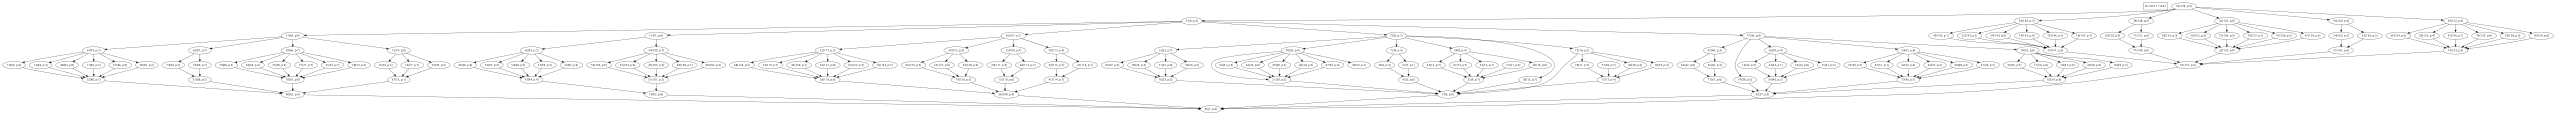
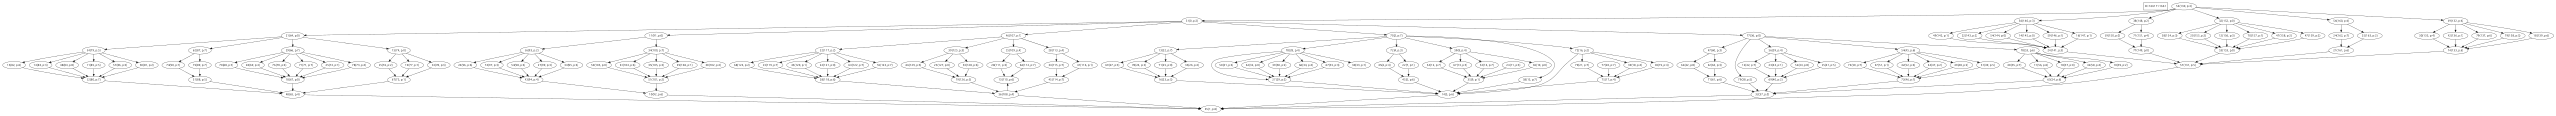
  digraph {
    fontname=Ubuntu
    node [fontname=Ubuntu]
    edge [fontname=Ubuntu]
    n1 [label="D=1661 T=1661" shape=box]
    n2 [label="51(0, p:2)"]
    n3 [label="70(2, p:7)"]
    n4 [label="77(36, p:0)"]
    n5 [label="21(64, p:0)"]
    n6 [label="11(91, p:0)"]
    n7 [label="46(107, p:1)"]
    n8 [label="72(4, p:3)"]
    n9 [label="59(8, p:4)"]
    n10 [label="58(15, p:7)"]
    n11 [label="72(16, p:2)"]
    n12 [label="13(22, p:7)"]
    n13 [label="78(28, p:4)"]
    n14 [label="79(38, p:5)"]
    n15 [label="56(39, p:4)"]
    n16 [label="54(45, p:6)"]
    n17 [label="78(53, p:6)"]
    n18 [label="47(60, p:3)"]
    n19 [label="29(66, p:7)"]
    n20 [label="15(74, p:0)"]
    n21 [label="34(79, p:5)"]
    n22 [label="62(87, p:7)"]
    n23 [label="56(93, p:2)"]
    n24 [label="34(100, p:7)"]
    n25 [label="25(109, p:4)"]
    n26 [label="28(113, p:4)"]
    n27 [label="22(117, p:2)"]
    n28 [label="39(125, p:3)"]
    n29 [label="54(130, p:4)"]
    n30 [label="49(132, p:6)"]
    n31 [label="36(140, p:3)"]
    n32 [label="38(148, p:2)"]
    n33 [label="32(152, p:0)"]
    n34 [label="56(160, p:4)"]
    n35 [label="45(1, p:6)"]
    n36 [label="45(6, p:4)"]
    n37 [label="22(7, p:1)"]
    n38 [label="65(10, p:0)"]
    n39 [label="34(12, p:7)"]
    n40 [label="67(13, p:3)"]
    n41 [label="52(14, p:7)"]
    n42 [label="14(3, p:6)"]
    n43 [label="39(18, p:4)"]
    n44 [label="28(19, p:4)"]
    n45 [label="79(21, p:7)"]
    n46 [label="78(24, p:3)"]
    n47 [label="71(25, p:0)"]
    n48 [label="33(26, p:2)"]
    n49 [label="69(27, p:5)"]
    n50 [label="39(30, p:2)"]
    n51 [label="50(31, p:6)"]
    n52 [label="62(32, p:0)"]
    n53 [label="30(33, p:1)"]
    n54 [label="66(34, p:4)"]
    n55 [label="67(35, p:3)"]
    n56 [label="27(29, p:2)"]
    n57 [label="45(5, p:6)"]
    n58 [label="35(9, p:1)"]
    n59 [label="24(11, p:3)"]
    n60 [label="75(17, p:4)"]
    n61 [label="77(20, p:7)"]
    n62 [label="16(23, p:5)"]
    n63 [label="32(37, p:0)"]
    n64 [label="65(41, p:5)"]
    n65 [label="12(42, p:7)"]
    n66 [label="23(43, p:1)"]
    n67 [label="52(44, p:0)"]
    n68 [label="44(47, p:2)"]
    n69 [label="49(48, p:2)"]
    n70 [label="31(49, p:5)"]
    n71 [label="74(50, p:7)"]
    n72 [label="47(51, p:1)"]
    n73 [label="42(52, p:4)"]
    n74 [label="40(55, p:7)"]
    n75 [label="11(56, p:6)"]
    n76 [label="18(57, p:0)"]
    n77 [label="42(58, p:4)"]
    n78 [label="10(59, p:2)"]
    n79 [label="62(62, p:0)"]
    n80 [label="42(63, p:3)"]
    n81 [label="69(40, p:2)"]
    n82 [label="72(46, p:1)"]
    n83 [label="65(54, p:6)"]
    n84 [label="71(61, p:6)"]
    n85 [label="70(68, p:5)"]
    n86 [label="28(69, p:4)"]
    n87 [label="76(70, p:4)"]
    n88 [label="71(71, p:7)"]
    n89 [label="25(72, p:1)"]
    n90 [label="78(73, p:4)"]
    n91 [label="65(76, p:2)"]
    n92 [label="19(77, p:1)"]
    n93 [label="44(78, p:3)"]
    n94 [label="50(81, p:2)"]
    n95 [label="13(82, p:6)"]
    n96 [label="14(83, p:3)"]
    n97 [label="48(84, p:0)"]
    n98 [label="11(85, p:5)"]
    n99 [label="57(86, p:3)"]
    n100 [label="19(89, p:7)"]
    n101 [label="74(90, p:1)"]
    n102 [label="48(65, p:4)"]
    n103 [label="18(67, p:0)"]
    n104 [label="67(75, p:1)"]
    n105 [label="52(80, p:7)"]
    n106 [label="31(88, p:5)"]
    n107 [label="34(95, p:6)"]
    n108 [label="24(96, p:6)"]
    n109 [label="74(97, p:3)"]
    n110 [label="54(98, p:6)"]
    n111 [label="27(99, p:3)"]
    n112 [label="30(102, p:2)"]
    n113 [label="50(103, p:0)"]
    n114 [label="61(104, p:6)"]
    n115 [label="35(105, p:3)"]
    n116 [label="49(106, p:1)"]
    n117 [label="10(92, p:6)"]
    n118 [label="43(94, p:4)"]
    n119 [label="51(101, p:2)"]
    n120 [label="28(111, p:3)"]
    n121 [label="66(112, p:7)"]
    n122 [label="34(115, p:7)"]
    n123 [label="41(116, p:1)"]
    n124 [label="63(119, p:7)"]
    n125 [label="43(120, p:1)"]
    n126 [label="22(121, p:0)"]
    n127 [label="64(122, p:7)"]
    n128 [label="55(123, p:7)"]
    n129 [label="68(124, p:2)"]
    n130 [label="25(127, p:0)"]
    n131 [label="33(128, p:6)"]
    n132 [label="66(129, p:3)"]
    n133 [label="56(108, p:4)"]
    n134 [label="13(110, p:6)"]
    n135 [label="45(114, p:7)"]
    n136 [label="28(118, p:6)"]
    n137 [label="79(126, p:5)"]
-   n138 [label="39(134, p:5)"]
    n139 [label="30(135, p:4)"]
    n140 [label="42(136, p:1)"]
    n141 [label="79(137, p:6)"]
    n142 [label="79(138, p:5)"]
    n143 [label="18(139, p:6)"]
    n144 [label="49(142, p:1)"]
    n145 [label="22(143, p:2)"]
    n146 [label="54(144, p:0)"]
    n147 [label="14(145, p:0)"]
    n148 [label="59(146, p:1)"]
    n149 [label="16(147, p:1)"]
    n150 [label="69(150, p:0)"]
    n151 [label="71(151, p:4)"]
    n152 [label="58(154, p:3)"]
    n153 [label="20(155, p:2)"]
    n154 [label="12(156, p:3)"]
    n155 [label="70(157, p:1)"]
    n156 [label="47(158, p:2)"]
    n157 [label="47(159, p:2)"]
    n158 [label="24(162, p:7)"]
    n159 [label="25(163, p:2)"]
    n160 [label="57(131, p:5)"]
    n161 [label="74(133, p:6)"]
    n162 [label="24(141, p:3)"]
    n163 [label="77(149, p:0)"]
    n164 [label="53(153, p:0)"]
    n165 [label="21(161, p:6)"]
    n2 -> n3
    n2 -> n4
    n2 -> n5
    n2 -> n6
    n2 -> n7
    n3 -> n8
    n3 -> n9
    n3 -> n10
    n3 -> n11
    n3 -> n12
    n3 -> n13
    n4 -> n14
    n4 -> n15
    n4 -> n16
    n4 -> n17
    n4 -> n18
    n5 -> n19
    n5 -> n20
    n5 -> n21
    n5 -> n22
    n6 -> n23
    n6 -> n24
    n7 -> n25
    n7 -> n26
    n7 -> n27
    n7 -> n28
    n8 -> n36
    n8 -> n37
    n9 -> n38
    n9 -> n39
    n9 -> n40
    n9 -> n41
    n10 -> n42
    n11 -> n42
    n11 -> n43
    n11 -> n44
    n11 -> n45
    n12 -> n46
    n12 -> n47
    n12 -> n48
    n12 -> n49
    n13 -> n50
    n13 -> n51
    n13 -> n52
    n13 -> n53
    n13 -> n54
    n13 -> n55
    n13 -> n56
    n14 -> n63
    n15 -> n64
    n15 -> n65
    n15 -> n66
    n15 -> n67
    n16 -> n68
    n16 -> n69
    n16 -> n70
    n16 -> n71
    n16 -> n72
    n16 -> n73
    n17 -> n74
    n17 -> n75
    n17 -> n76
    n17 -> n77
    n17 -> n78
    n18 -> n79
    n18 -> n80
    n19 -> n85
    n19 -> n86
    n19 -> n87
    n19 -> n88
    n19 -> n89
    n19 -> n90
    n20 -> n91
    n20 -> n92
    n20 -> n93
    n21 -> n94
    n21 -> n95
    n21 -> n96
    n21 -> n97
    n21 -> n98
    n21 -> n99
    n22 -> n100
    n22 -> n101
    n23 -> n107
    n23 -> n108
    n23 -> n109
    n23 -> n110
    n23 -> n111
    n24 -> n112
    n24 -> n113
    n24 -> n114
    n24 -> n115
    n24 -> n116
    n25 -> n120
    n25 -> n121
    n26 -> n122
    n26 -> n123
    n27 -> n124
    n27 -> n125
    n27 -> n126
    n27 -> n127
    n27 -> n128
    n27 -> n129
    n28 -> n130
    n28 -> n131
    n28 -> n132
    n29 -> n2
    n29 -> n30
    n29 -> n31
    n29 -> n32
    n29 -> n33
    n29 -> n34
-   n30 -> n138
    n30 -> n139
    n30 -> n140
    n30 -> n141
    n30 -> n142
    n30 -> n143
    n31 -> n144
    n31 -> n145
    n31 -> n146
    n31 -> n147
    n31 -> n148
    n31 -> n149
    n32 -> n150
    n32 -> n151
    n33 -> n152
    n33 -> n153
    n33 -> n154
    n33 -> n155
    n33 -> n156
    n33 -> n157
    n34 -> n158
    n34 -> n159
    n36 -> n57
    n37 -> n57
    n38 -> n58
    n39 -> n58
    n40 -> n58
    n41 -> n58
    n42 -> n35
    n43 -> n60
    n44 -> n60
    n45 -> n60
    n46 -> n62
    n47 -> n62
    n48 -> n62
    n49 -> n62
    n50 -> n56
    n51 -> n56
    n52 -> n56
    n54 -> n56
    n55 -> n56
    n56 -> n42
    n57 -> n42
    n58 -> n42
    n59 -> n58
    n60 -> n42
    n61 -> n60
    n62 -> n42
    n63 -> n35
    n64 -> n81
    n65 -> n81
    n66 -> n81
    n67 -> n81
    n68 -> n82
    n69 -> n82
    n70 -> n82
    n71 -> n82
    n72 -> n82
    n73 -> n82
    n74 -> n83
    n75 -> n83
    n76 -> n83
    n77 -> n83
    n78 -> n83
    n79 -> n84
    n80 -> n84
    n81 -> n63
    n82 -> n63
    n83 -> n63
    n84 -> n63
    n85 -> n103
    n86 -> n103
    n87 -> n103
    n88 -> n103
    n89 -> n103
    n90 -> n103
    n91 -> n104
    n92 -> n104
    n93 -> n104
    n94 -> n105
    n95 -> n105
    n96 -> n105
    n97 -> n105
    n98 -> n105
    n99 -> n105
    n100 -> n106
    n101 -> n106
    n102 -> n35
    n103 -> n102
    n104 -> n102
    n105 -> n102
    n106 -> n102
    n107 -> n118
    n108 -> n118
    n109 -> n118
    n110 -> n118
    n111 -> n118
    n112 -> n119
    n113 -> n119
    n114 -> n119
    n115 -> n119
    n116 -> n119
    n117 -> n35
    n118 -> n117
    n119 -> n117
    n120 -> n134
    n121 -> n134
    n122 -> n135
    n123 -> n135
    n124 -> n136
    n125 -> n136
    n126 -> n136
    n127 -> n136
    n128 -> n136
    n129 -> n136
    n130 -> n137
    n131 -> n137
    n132 -> n137
    n133 -> n35
-   n134 -> n133
+   n133 -> n134
    n135 -> n133
    n136 -> n133
    n137 -> n133
-   n138 -> n161
    n139 -> n161
    n140 -> n161
    n141 -> n161
    n142 -> n161
    n143 -> n161
    n144 -> n162
    n145 -> n162
    n146 -> n162
    n147 -> n162
    n148 -> n162
    n149 -> n162
    n150 -> n163
    n151 -> n163
    n152 -> n164
    n153 -> n164
    n154 -> n164
    n155 -> n164
    n156 -> n164
    n157 -> n164
    n158 -> n165
    n159 -> n165
    n160 -> n35
    n161 -> n160
    n162 -> n160
    n163 -> n160
    n164 -> n160
    n165 -> n160
  }
